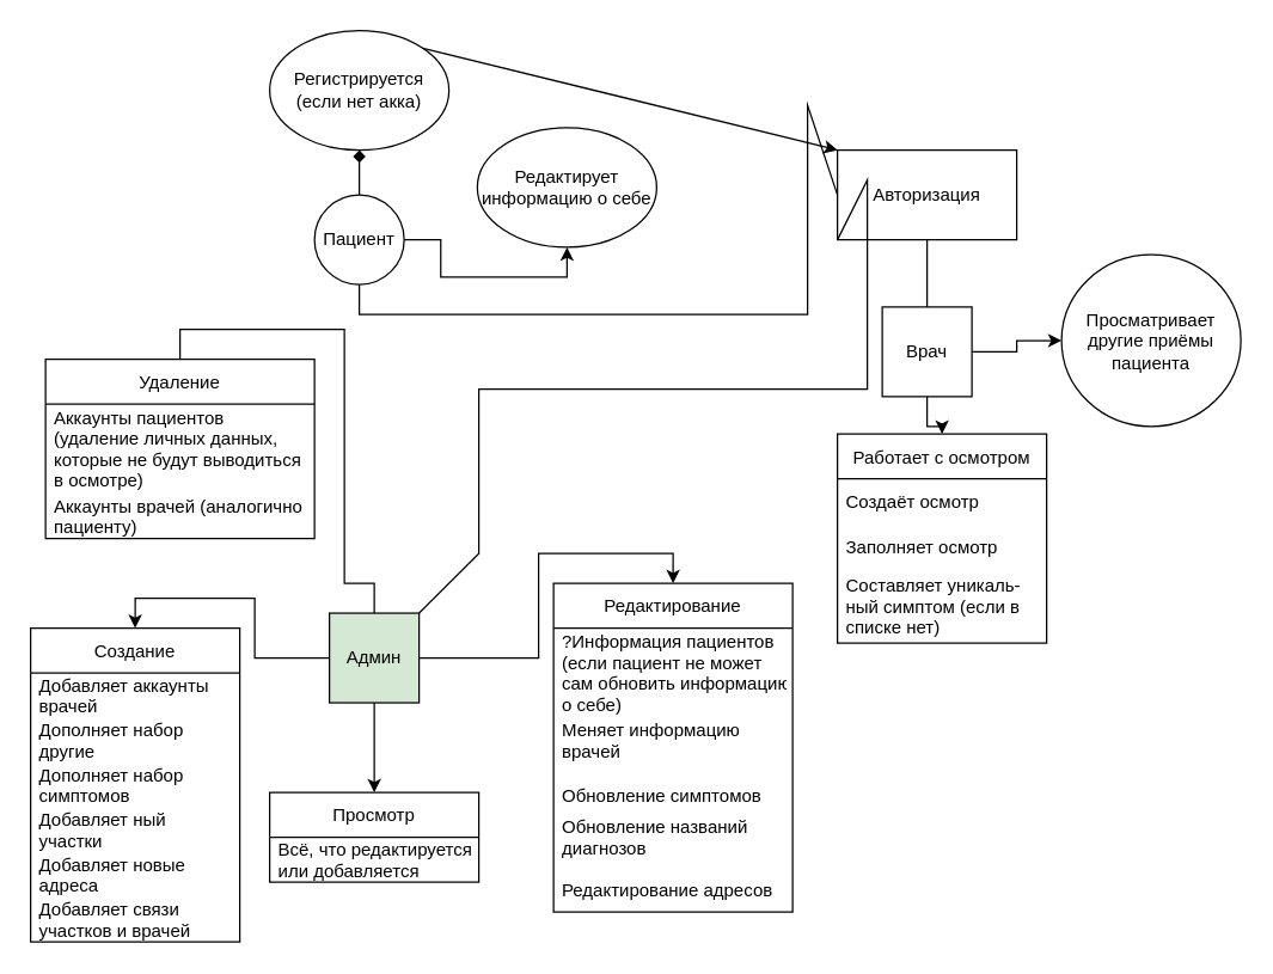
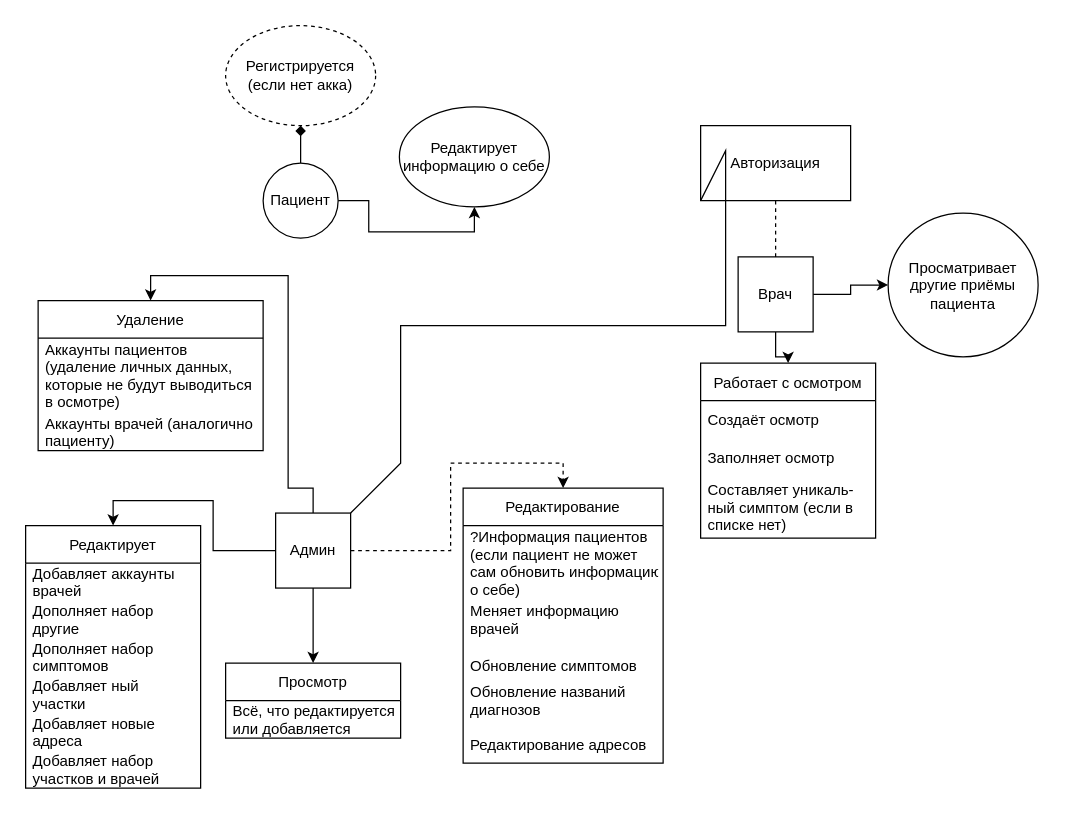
  <mxCell id="0" />
  <mxCell id="1" parent="0" />
  <mxCell id="2" value="Авторизация" style="rounded=0;whiteSpace=wrap;html=1;" parent="1" vertex="1"><mxGeometry x="560" y="100" width="120" height="60" as="geometry" /></mxCell>
  <mxCell id="3" style="edgeStyle=orthogonalEdgeStyle;rounded=0;orthogonalLoop=1;jettySize=auto;html=1;entryX=0.5;entryY=1;entryDx=0;entryDy=0;endArrow=diamond;" parent="1" source="5" target="9" edge="1"><mxGeometry relative="1" as="geometry" /></mxCell>
  <mxCell id="4" style="edgeStyle=orthogonalEdgeStyle;rounded=0;orthogonalLoop=1;jettySize=auto;html=1;entryX=0.5;entryY=1;entryDx=0;entryDy=0;" parent="1" source="5" target="33" edge="1"><mxGeometry relative="1" as="geometry" /></mxCell>
  <mxCell id="5" value="Пациент" style="ellipse;whiteSpace=wrap;html=1;" parent="1" vertex="1"><mxGeometry x="210" y="130" width="60" height="60" as="geometry" /></mxCell>
  <mxCell id="6" style="edgeStyle=orthogonalEdgeStyle;rounded=0;orthogonalLoop=1;jettySize=auto;html=1;entryX=0.5;entryY=0;entryDx=0;entryDy=0;" parent="1" source="8" target="10" edge="1"><mxGeometry relative="1" as="geometry" /></mxCell>
  <mxCell id="7" style="edgeStyle=orthogonalEdgeStyle;rounded=0;orthogonalLoop=1;jettySize=auto;html=1;entryX=0;entryY=0.5;entryDx=0;entryDy=0;" parent="1" source="8" target="14" edge="1"><mxGeometry relative="1" as="geometry" /></mxCell>
  <mxCell id="8" value="Врач" style="rounded=0;whiteSpace=wrap;html=1;" parent="1" vertex="1"><mxGeometry x="590" y="205" width="60" height="60" as="geometry" /></mxCell>
- <mxCell id="9" value="Регистрируется (если нет акка)" style="ellipse;whiteSpace=wrap;html=1;" parent="1" vertex="1"><mxGeometry x="180" y="20" width="120" height="80" as="geometry" /></mxCell>
+ <mxCell id="9" value="Регистрируется (если нет акка)" style="ellipse;whiteSpace=wrap;html=1;dashed=1;" parent="1" vertex="1"><mxGeometry x="180" y="20" width="120" height="80" as="geometry" /></mxCell>
  <mxCell id="10" value="Работает с осмотром" style="swimlane;fontStyle=0;childLayout=stackLayout;horizontal=1;startSize=30;horizontalStack=0;resizeParent=1;resizeParentMax=0;resizeLast=0;collapsible=1;marginBottom=0;" parent="1" vertex="1"><mxGeometry x="560" y="290" width="140" height="140" as="geometry"><mxRectangle x="620" y="360" width="160" height="30" as="alternateBounds" /></mxGeometry></mxCell>
  <mxCell id="11" value="Создаёт осмотр" style="text;strokeColor=none;fillColor=none;align=left;verticalAlign=middle;spacingLeft=4;spacingRight=4;overflow=hidden;points=[[0,0.5],[1,0.5]];portConstraint=eastwest;rotatable=0;" parent="10" vertex="1"><mxGeometry y="30" width="140" height="30" as="geometry" /></mxCell>
  <mxCell id="12" value="Заполняет осмотр" style="text;strokeColor=none;fillColor=none;align=left;verticalAlign=middle;spacingLeft=4;spacingRight=4;overflow=hidden;points=[[0,0.5],[1,0.5]];portConstraint=eastwest;rotatable=0;" parent="10" vertex="1"><mxGeometry y="60" width="140" height="30" as="geometry" /></mxCell>
  <mxCell id="13" value="Составляет уникаль-&#10;ный симптом (если в &#10;списке нет)" style="text;strokeColor=none;fillColor=none;align=left;verticalAlign=middle;spacingLeft=4;spacingRight=4;overflow=hidden;points=[[0,0.5],[1,0.5]];portConstraint=eastwest;rotatable=0;" parent="10" vertex="1"><mxGeometry y="90" width="140" height="50" as="geometry" /></mxCell>
  <mxCell id="14" value="Просматривает другие приёмы пациента" style="ellipse;whiteSpace=wrap;html=1;" parent="1" vertex="1"><mxGeometry x="710" y="170" width="120" height="115" as="geometry" /></mxCell>
- <mxCell id="15" value="Создание" style="swimlane;fontStyle=0;childLayout=stackLayout;horizontal=1;startSize=30;horizontalStack=0;resizeParent=1;resizeParentMax=0;resizeLast=0;collapsible=1;marginBottom=0;" parent="1" vertex="1"><mxGeometry y="420" width="140" height="210" as="geometry" x="20" /></mxCell>
+ <mxCell id="15" value="Редактирует" style="swimlane;fontStyle=0;childLayout=stackLayout;horizontal=1;startSize=30;horizontalStack=0;resizeParent=1;resizeParentMax=0;resizeLast=0;collapsible=1;marginBottom=0;" parent="1" vertex="1"><mxGeometry y="420" width="140" height="210" as="geometry" x="20" /></mxCell>
  <mxCell id="16" value="Добавляет аккаунты&#10;врачей" style="text;strokeColor=none;fillColor=none;align=left;verticalAlign=middle;spacingLeft=4;spacingRight=4;overflow=hidden;points=[[0,0.5],[1,0.5]];portConstraint=eastwest;rotatable=0;" parent="15" vertex="1"><mxGeometry y="30" width="140" height="30" as="geometry" /></mxCell>
  <mxCell id="17" value="Дополняет набор&#10;другие" style="text;strokeColor=none;fillColor=none;align=left;verticalAlign=middle;spacingLeft=4;spacingRight=4;overflow=hidden;points=[[0,0.5],[1,0.5]];portConstraint=eastwest;rotatable=0;" parent="15" vertex="1"><mxGeometry y="60" width="140" height="30" as="geometry" /></mxCell>
  <mxCell id="18" value="Дополняет набор&#10;симптомов" style="text;strokeColor=none;fillColor=none;align=left;verticalAlign=middle;spacingLeft=4;spacingRight=4;overflow=hidden;points=[[0,0.5],[1,0.5]];portConstraint=eastwest;rotatable=0;" parent="15" vertex="1"><mxGeometry y="90" width="140" height="30" as="geometry" /></mxCell>
  <mxCell id="19" value="Добавляет ный &#10;участки" style="text;strokeColor=none;fillColor=none;align=left;verticalAlign=middle;spacingLeft=4;spacingRight=4;overflow=hidden;points=[[0,0.5],[1,0.5]];portConstraint=eastwest;rotatable=0;" parent="15" vertex="1"><mxGeometry y="120" width="140" height="30" as="geometry" /></mxCell>
  <mxCell id="20" value="Добавляет новые &#10;адреса" style="text;strokeColor=none;fillColor=none;align=left;verticalAlign=middle;spacingLeft=4;spacingRight=4;overflow=hidden;points=[[0,0.5],[1,0.5]];portConstraint=eastwest;rotatable=0;" parent="15" vertex="1"><mxGeometry y="150" width="140" height="30" as="geometry" /></mxCell>
- <mxCell id="21" value="Добавляет связи&#10;участков и врачей" style="text;strokeColor=none;fillColor=none;align=left;verticalAlign=middle;spacingLeft=4;spacingRight=4;overflow=hidden;points=[[0,0.5],[1,0.5]];portConstraint=eastwest;rotatable=0;" parent="15" vertex="1"><mxGeometry y="180" width="140" height="30" as="geometry" /></mxCell>
+ <mxCell id="21" value="Добавляет набор&#10;участков и врачей" style="text;strokeColor=none;fillColor=none;align=left;verticalAlign=middle;spacingLeft=4;spacingRight=4;overflow=hidden;points=[[0,0.5],[1,0.5]];portConstraint=eastwest;rotatable=0;" parent="15" vertex="1"><mxGeometry y="180" width="140" height="30" as="geometry" /></mxCell>
  <mxCell id="22" value="Редактирование" style="swimlane;fontStyle=0;childLayout=stackLayout;horizontal=1;startSize=30;horizontalStack=0;resizeParent=1;resizeParentMax=0;resizeLast=0;collapsible=1;marginBottom=0;" parent="1" vertex="1"><mxGeometry x="370" y="389.95" width="160" height="220" as="geometry" /></mxCell>
  <mxCell id="23" value="?Информация пациентов &#10;(если пациент не может &#10;сам обновить информацию&#10;о себе)" style="text;strokeColor=none;fillColor=none;align=left;verticalAlign=middle;spacingLeft=4;spacingRight=4;overflow=hidden;points=[[0,0.5],[1,0.5]];portConstraint=eastwest;rotatable=0;" parent="22" vertex="1"><mxGeometry y="30" width="160" height="60" as="geometry" /></mxCell>
  <mxCell id="24" value="Меняет информацию&#10;врачей" style="text;strokeColor=none;fillColor=none;align=left;verticalAlign=middle;spacingLeft=4;spacingRight=4;overflow=hidden;points=[[0,0.5],[1,0.5]];portConstraint=eastwest;rotatable=0;" parent="22" vertex="1"><mxGeometry y="90" width="160" height="30" as="geometry" /></mxCell>
  <mxCell id="25" value="&#10;Обновление симптомов" style="text;strokeColor=none;fillColor=none;align=left;verticalAlign=middle;spacingLeft=4;spacingRight=4;overflow=hidden;points=[[0,0.5],[1,0.5]];portConstraint=eastwest;rotatable=0;" parent="22" vertex="1"><mxGeometry y="120" width="160" height="30" as="geometry" /></mxCell>
  <mxCell id="26" value="Обновление названий &#10;диагнозов" style="text;strokeColor=none;fillColor=none;align=left;verticalAlign=middle;spacingLeft=4;spacingRight=4;overflow=hidden;points=[[0,0.5],[1,0.5]];portConstraint=eastwest;rotatable=0;" parent="22" vertex="1"><mxGeometry y="150" width="160" height="40" as="geometry" /></mxCell>
  <mxCell id="27" value="Редактирование адресов" style="text;strokeColor=none;fillColor=none;align=left;verticalAlign=middle;spacingLeft=4;spacingRight=4;overflow=hidden;points=[[0,0.5],[1,0.5]];portConstraint=eastwest;rotatable=0;" parent="22" vertex="1"><mxGeometry y="190" width="160" height="30" as="geometry" /></mxCell>
- <mxCell id="28" style="edgeStyle=orthogonalEdgeStyle;rounded=0;orthogonalLoop=1;jettySize=auto;html=1;entryX=0.5;entryY=0;entryDx=0;entryDy=0;" parent="1" source="32" target="22" edge="1"><mxGeometry relative="1" as="geometry"><Array as="points"><mxPoint x="360" y="439.95" /><mxPoint x="360" y="369.95" /><mxPoint x="450" y="369.95" /></Array></mxGeometry></mxCell>
+ <mxCell id="28" style="edgeStyle=orthogonalEdgeStyle;rounded=0;orthogonalLoop=1;jettySize=auto;html=1;entryX=0.5;entryY=0;entryDx=0;entryDy=0;dashed=1;" parent="1" source="32" target="22" edge="1"><mxGeometry relative="1" as="geometry"><Array as="points"><mxPoint x="360" y="439.95" /><mxPoint x="360" y="369.95" /><mxPoint x="450" y="369.95" /></Array></mxGeometry></mxCell>
  <mxCell id="29" style="edgeStyle=orthogonalEdgeStyle;rounded=0;orthogonalLoop=1;jettySize=auto;html=1;entryX=0.5;entryY=0;entryDx=0;entryDy=0;" parent="1" source="32" target="15" edge="1"><mxGeometry relative="1" as="geometry"><Array as="points"><mxPoint x="170" y="439.95" /><mxPoint x="170" y="399.95" /><mxPoint x="90" y="399.95" /></Array></mxGeometry></mxCell>
- <mxCell id="30" style="edgeStyle=orthogonalEdgeStyle;rounded=0;orthogonalLoop=1;jettySize=auto;html=1;entryX=0.5;entryY=0;entryDx=0;entryDy=0;endArrow=none;" parent="1" source="32" target="34" edge="1"><mxGeometry relative="1" as="geometry"><Array as="points"><mxPoint x="250" y="390" /><mxPoint x="230" y="390" /><mxPoint x="230" y="220" /><mxPoint x="120" y="220" /></Array></mxGeometry></mxCell>
+ <mxCell id="30" style="edgeStyle=orthogonalEdgeStyle;rounded=0;orthogonalLoop=1;jettySize=auto;html=1;entryX=0.5;entryY=0;entryDx=0;entryDy=0;" parent="1" source="32" target="34" edge="1"><mxGeometry relative="1" as="geometry"><Array as="points"><mxPoint x="250" y="390" /><mxPoint x="230" y="390" /><mxPoint x="230" y="220" /><mxPoint x="120" y="220" /></Array></mxGeometry></mxCell>
  <mxCell id="31" style="edgeStyle=orthogonalEdgeStyle;rounded=0;orthogonalLoop=1;jettySize=auto;html=1;entryX=0.5;entryY=0;entryDx=0;entryDy=0;" parent="1" source="32" target="37" edge="1"><mxGeometry relative="1" as="geometry" /></mxCell>
- <mxCell id="32" value="Админ" style="whiteSpace=wrap;html=1;aspect=fixed;fillColor=#d5e8d4;" parent="1" vertex="1"><mxGeometry x="220" y="409.95" width="60" height="60" as="geometry" /></mxCell>
+ <mxCell id="32" value="Админ" style="whiteSpace=wrap;html=1;aspect=fixed;" parent="1" vertex="1"><mxGeometry x="220" y="409.95" width="60" height="60" as="geometry" /></mxCell>
  <mxCell id="33" value="Редактирует информацию о себе" style="ellipse;whiteSpace=wrap;html=1;" parent="1" vertex="1"><mxGeometry x="319" y="85" width="120" height="80" as="geometry" /></mxCell>
  <mxCell id="34" value="Удаление" style="swimlane;fontStyle=0;childLayout=stackLayout;horizontal=1;startSize=30;horizontalStack=0;resizeParent=1;resizeParentMax=0;resizeLast=0;collapsible=1;marginBottom=0;" parent="1" vertex="1"><mxGeometry x="30" y="239.95" width="180" height="120" as="geometry" /></mxCell>
  <mxCell id="35" value="Аккаунты пациентов &#10;(удаление личных данных, &#10;которые не будут выводиться &#10;в осмотре)" style="text;strokeColor=none;fillColor=none;align=left;verticalAlign=middle;spacingLeft=4;spacingRight=4;overflow=hidden;points=[[0,0.5],[1,0.5]];portConstraint=eastwest;rotatable=0;" parent="34" vertex="1"><mxGeometry y="30" width="180" height="60" as="geometry" /></mxCell>
  <mxCell id="36" value="Аккаунты врачей (аналогично &#10;пациенту)" style="text;strokeColor=none;fillColor=none;align=left;verticalAlign=middle;spacingLeft=4;spacingRight=4;overflow=hidden;points=[[0,0.5],[1,0.5]];portConstraint=eastwest;rotatable=0;" parent="34" vertex="1"><mxGeometry y="90" width="180" height="30" as="geometry" /></mxCell>
  <mxCell id="37" value="Просмотр" style="swimlane;fontStyle=0;childLayout=stackLayout;horizontal=1;startSize=30;horizontalStack=0;resizeParent=1;resizeParentMax=0;resizeLast=0;collapsible=1;marginBottom=0;" parent="1" vertex="1"><mxGeometry x="180" y="529.95" width="140" height="60" as="geometry" /></mxCell>
  <mxCell id="38" value="Всё, что редактируется &#10;или добавляется" style="text;strokeColor=none;fillColor=none;align=left;verticalAlign=middle;spacingLeft=4;spacingRight=4;overflow=hidden;points=[[0,0.5],[1,0.5]];portConstraint=eastwest;rotatable=0;" parent="37" vertex="1"><mxGeometry y="30" width="140" height="30" as="geometry" /></mxCell>
- <mxCell id="39" value="" style="endArrow=none;html=1;rounded=0;entryX=0;entryY=0.5;entryDx=0;entryDy=0;exitX=0.5;exitY=1;exitDx=0;exitDy=0;" parent="1" source="5" target="2" edge="1"><mxGeometry width="50" height="50" relative="1" as="geometry"><mxPoint x="410" y="360" as="sourcePoint" /><mxPoint x="460" y="310" as="targetPoint" /><Array as="points"><mxPoint x="240" y="210" /><mxPoint x="540" y="210" /><mxPoint x="540" y="70" /></Array></mxGeometry></mxCell>
- <mxCell id="40" value="" style="endArrow=none;html=1;rounded=0;entryX=0.5;entryY=0;entryDx=0;entryDy=0;exitX=0.5;exitY=1;exitDx=0;exitDy=0;" parent="1" source="2" target="8" edge="1"><mxGeometry width="50" height="50" relative="1" as="geometry"><mxPoint x="410" y="360" as="sourcePoint" /><mxPoint x="460" y="310" as="targetPoint" /></mxGeometry></mxCell>
+ <mxCell id="40" value="" style="endArrow=none;html=1;rounded=0;entryX=0.5;entryY=0;entryDx=0;entryDy=0;exitX=0.5;exitY=1;exitDx=0;exitDy=0;dashed=1;" parent="1" source="2" target="8" edge="1"><mxGeometry width="50" height="50" relative="1" as="geometry"><mxPoint x="410" y="360" as="sourcePoint" /><mxPoint x="460" y="310" as="targetPoint" /></mxGeometry></mxCell>
  <mxCell id="41" value="" style="endArrow=none;html=1;rounded=0;entryX=0;entryY=1;entryDx=0;entryDy=0;exitX=1;exitY=0;exitDx=0;exitDy=0;" parent="1" source="32" target="2" edge="1"><mxGeometry width="50" height="50" relative="1" as="geometry"><mxPoint x="410" y="360" as="sourcePoint" /><mxPoint x="460" y="310" as="targetPoint" /><Array as="points"><mxPoint x="320" y="370" /><mxPoint x="320" y="260" /><mxPoint x="580" y="260" /><mxPoint x="580" y="120" /></Array></mxGeometry></mxCell>
- <mxCell id="42" value="" style="endArrow=classic;html=1;rounded=0;exitX=1;exitY=0;exitDx=0;exitDy=0;entryX=0;entryY=0;entryDx=0;entryDy=0;" parent="1" source="9" target="2" edge="1"><mxGeometry width="50" height="50" relative="1" as="geometry"><mxPoint x="410" y="370" as="sourcePoint" /><mxPoint x="460" y="320" as="targetPoint" /></mxGeometry></mxCell>
